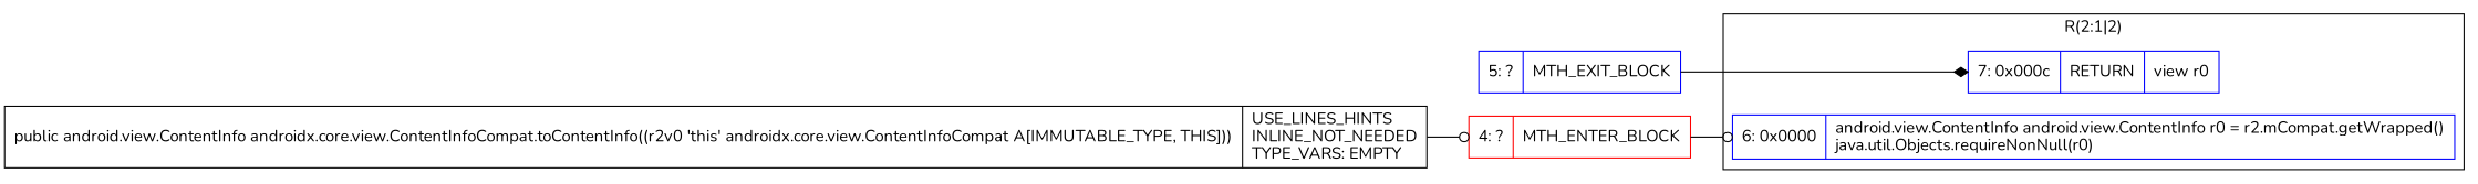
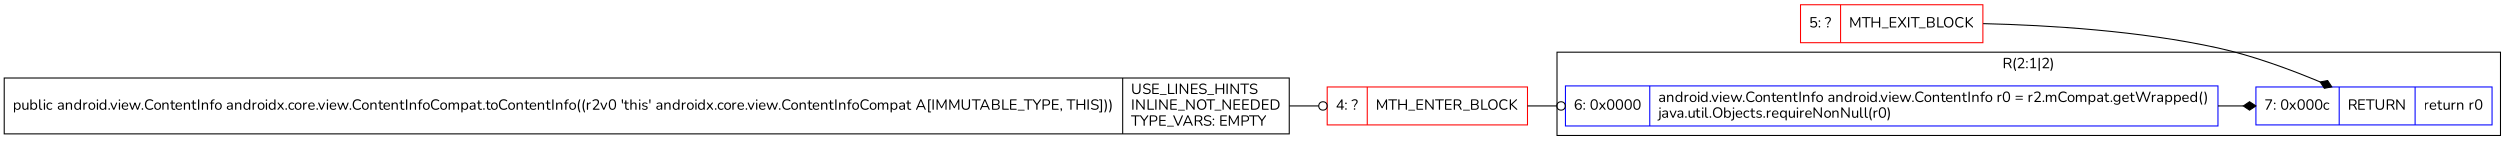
  digraph {
    fontname=Nunito
    rankdir=LR
    node [color=blue fontname=Nunito shape=record]
    edge [arrowhead=diamond fontname=Nunito]
    n1 [label="{6\:\ 0x0000|android.view.ContentInfo android.view.ContentInfo r0 = r2.mCompat.getWrapped()\ljava.util.Objects.requireNonNull(r0)\l}"]
-   n2 [label="{7\:\ 0x000c|RETURN\l|view r0\l}"]
-   n3 [label="{5\:\ ?|MTH_EXIT_BLOCK\l}"]
+   n2 [label="{7\:\ 0x000c|RETURN\l|return r0\l}"]
+   n3 [color=red label="{5\:\ ?|MTH_EXIT_BLOCK\l}"]
    n4 [color=red label="{4\:\ ?|MTH_ENTER_BLOCK\l}"]
    n5 [label="{public android.view.ContentInfo androidx.core.view.ContentInfoCompat.toContentInfo((r2v0 'this' androidx.core.view.ContentInfoCompat A[IMMUTABLE_TYPE, THIS]))  | USE_LINES_HINTS\lINLINE_NOT_NEEDED\lTYPE_VARS: EMPTY\l}" color=""]
    subgraph cluster_1 {
      label="R(2:1|2)"
      n1
      n2
    }
+   n1 -> n2
    n3 -> n2
    n4 -> n1 [arrowhead=odot]
    n5 -> n4 [arrowhead=odot]
  }
